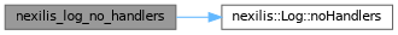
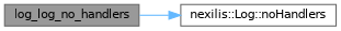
  digraph {
    rankdir=LR
    node [fontname=Helvetica fontsize=10 shape=box style=filled]
-   n1 [color=gray40 fillcolor=grey60 fontcolor=black height=0.2 label=nexilis_log_no_handlers width=0.4]
+   n1 [color=gray40 fillcolor=grey60 fontcolor=black height=0.2 label=log_log_no_handlers width=0.4]
    n2 [color=grey40 fillcolor=white height=0.2 label="nexilis::Log::noHandlers" width=0.4]
    n1 -> n2 [color=steelblue1 fontname=Helvetica fontsize=10 labelfontname=Helvetica labelfontsize=10 style=solid]
  }
